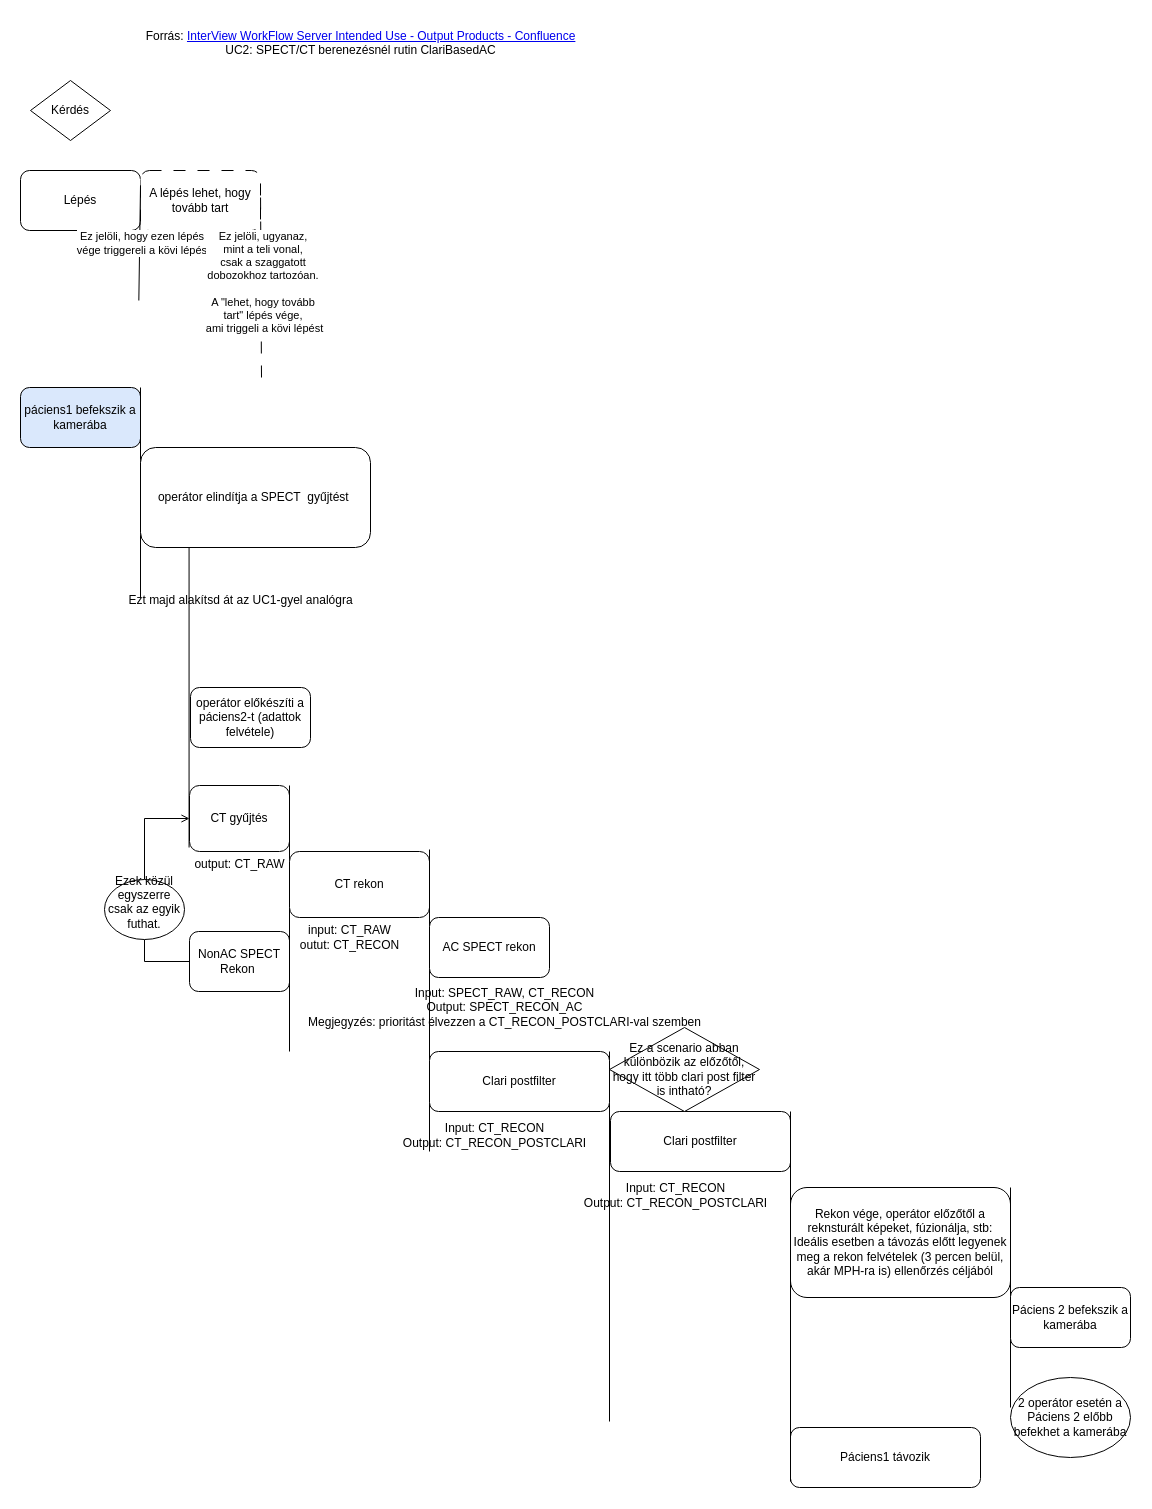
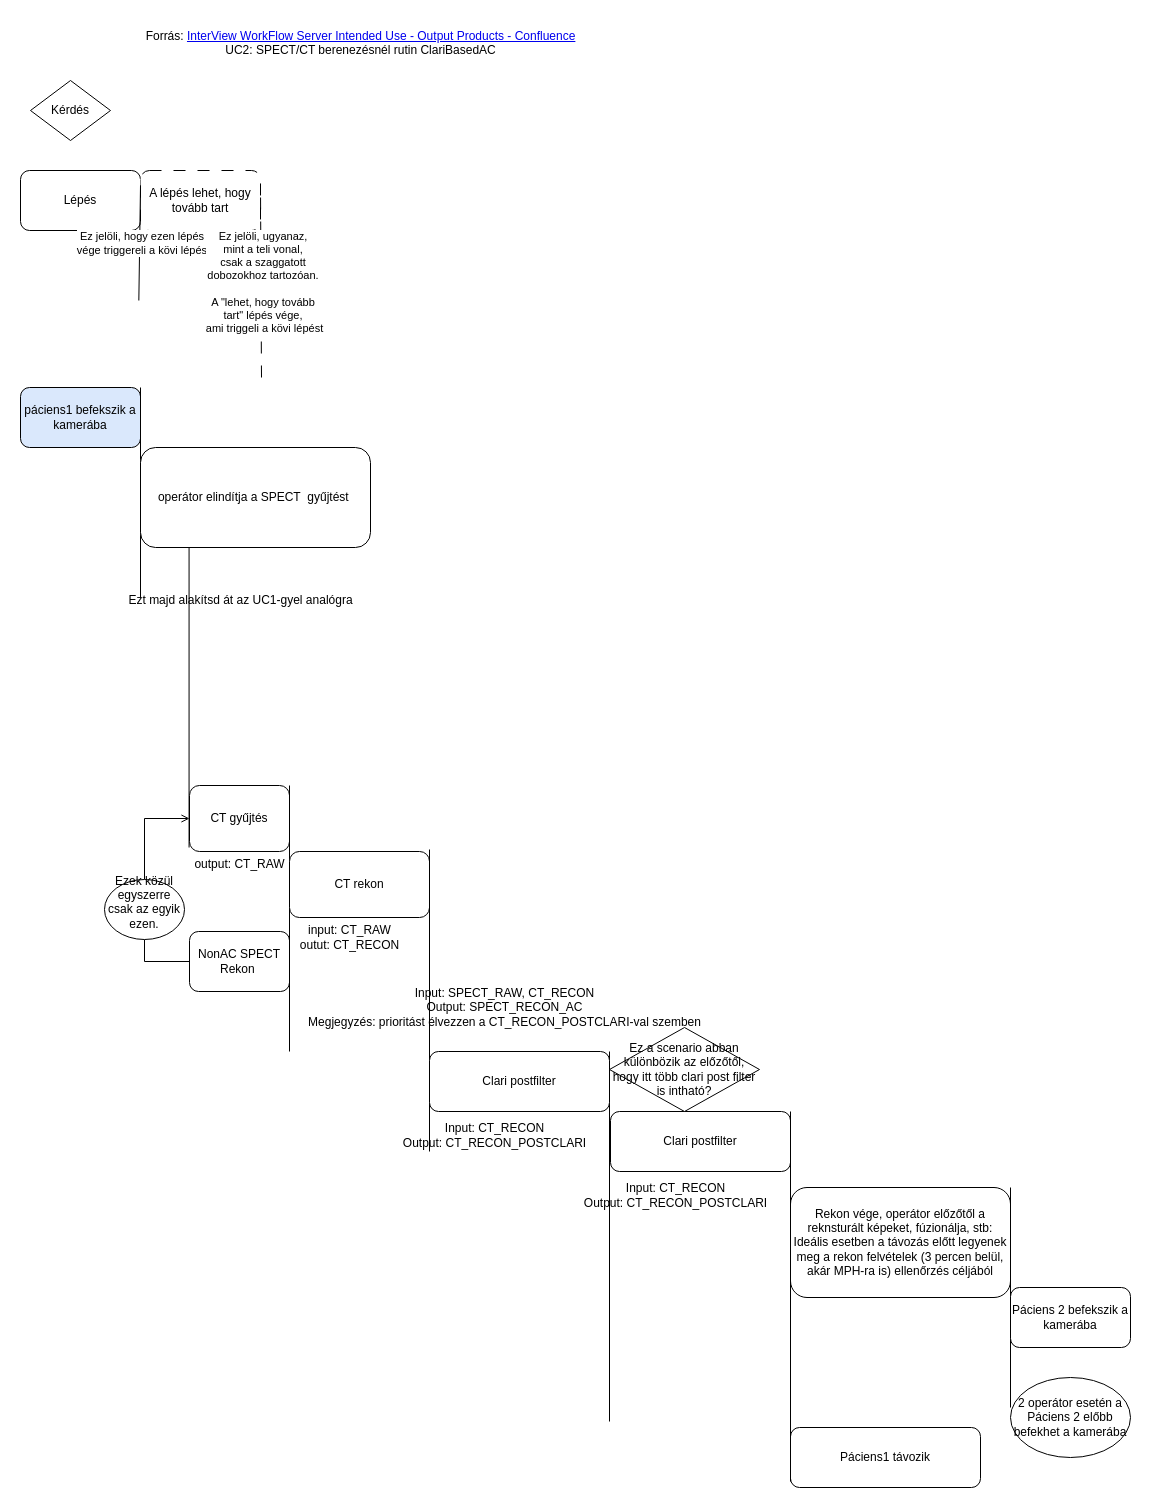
  <mxCell id="0" />
  <mxCell id="1" parent="0" />
  <mxCell id="2" value="Kérdés" style="rhombus;whiteSpace=wrap;html=1;" parent="1" vertex="1"><mxGeometry x="30" y="80" width="80" height="60" as="geometry" /></mxCell>
  <mxCell id="3" value="Lépés" style="rounded=1;whiteSpace=wrap;html=1;" parent="1" vertex="1"><mxGeometry x="20" y="170" width="120" height="60" as="geometry" /></mxCell>
  <mxCell id="4" value="A lépés lehet, hogy tovább tart" style="rounded=1;whiteSpace=wrap;html=1;dashed=1;dashPattern=12 12;" parent="1" vertex="1"><mxGeometry x="140" y="170" width="120" height="60" as="geometry" /></mxCell>
  <mxCell id="5" value="" style="endArrow=none;html=1;rounded=0;entryX=1;entryY=0.25;entryDx=0;entryDy=0;" parent="1" edge="1" target="3"><mxGeometry width="50" height="50" relative="1" as="geometry"><mxPoint x="138.33" y="300" as="sourcePoint" /><mxPoint x="138.33" y="230" as="targetPoint" /></mxGeometry></mxCell>
  <mxCell id="6" value="Ez jelöli, hogy ezen lépés&amp;nbsp;&lt;div&gt;vége triggereli a kövi lépést&lt;/div&gt;" style="edgeLabel;html=1;align=center;verticalAlign=middle;resizable=0;points=[];" parent="5" vertex="1" connectable="0"><mxGeometry y="-3" relative="1" as="geometry"><mxPoint as="offset" /></mxGeometry></mxCell>
  <mxCell id="7" value="" style="endArrow=none;html=1;rounded=0;dashed=1;dashPattern=12 12;" parent="1" edge="1"><mxGeometry width="50" height="50" relative="1" as="geometry"><mxPoint x="261" y="377" as="sourcePoint" /><mxPoint x="260" y="187" as="targetPoint" /></mxGeometry></mxCell>
  <mxCell id="8" value="Ez jelöli, ugyanaz,&amp;nbsp;&lt;div&gt;mint a teli vonal,&amp;nbsp;&lt;div&gt;csak a szaggatott&amp;nbsp;&lt;/div&gt;&lt;div&gt;dobozokhoz tartozóan.&amp;nbsp;&lt;/div&gt;&lt;div&gt;&lt;br&gt;&lt;/div&gt;&lt;div&gt;A &quot;lehet, hogy tovább&amp;nbsp;&lt;/div&gt;&lt;div&gt;tart&quot; lépés vége,&amp;nbsp;&lt;/div&gt;&lt;div&gt;ami triggeli a kövi lépést&lt;/div&gt;&lt;/div&gt;" style="edgeLabel;html=1;align=center;verticalAlign=middle;resizable=0;points=[];" parent="7" vertex="1" connectable="0"><mxGeometry y="-3" relative="1" as="geometry"><mxPoint as="offset" /></mxGeometry></mxCell>
  <mxCell id="9" value="Forrás:&amp;nbsp;&lt;a href=&quot;https://confluence.mediso.com/pages/viewpage.action?pageId=334987753&quot;&gt;InterView WorkFlow Server Intended Use - Output Products - Confluence&lt;/a&gt;&lt;div&gt;&lt;div&gt;UC2: SPECT/CT berenezésnél rutin ClariBasedAC&lt;/div&gt;&lt;div&gt;&lt;br&gt;&lt;/div&gt;&lt;/div&gt;" style="text;html=1;align=center;verticalAlign=middle;resizable=0;points=[];autosize=1;strokeColor=none;fillColor=none;" parent="1" vertex="1"><mxGeometry x="125" y="20" width="470" height="60" as="geometry" /></mxCell>
  <mxCell id="10" value="páciens1 befekszik a kamerába" style="rounded=1;whiteSpace=wrap;html=1;fillColor=#dae8fc;" parent="1" vertex="1"><mxGeometry x="20" y="387" width="120" height="60" as="geometry" /></mxCell>
  <mxCell id="11" value="" style="endArrow=none;html=1;rounded=0;entryX=1;entryY=0;entryDx=0;entryDy=0;" parent="1" target="10" edge="1"><mxGeometry width="50" height="50" relative="1" as="geometry"><mxPoint x="140" y="597" as="sourcePoint" /><mxPoint x="410" y="557" as="targetPoint" /></mxGeometry></mxCell>
  <mxCell id="12" value="&lt;div&gt;operátor elindítja a&amp;nbsp;SPECT&amp;nbsp; gyűjtést&amp;nbsp;&lt;/div&gt;" style="rounded=1;whiteSpace=wrap;html=1;" parent="1" vertex="1"><mxGeometry x="140" y="447" width="230" height="100" as="geometry" /></mxCell>
- <mxCell id="13" value="&lt;div&gt;operátor előkészíti a páciens2-t (adattok felvétele)&lt;/div&gt;" style="rounded=1;whiteSpace=wrap;html=1;" parent="1" vertex="1"><mxGeometry x="190" y="687" width="120" height="60" as="geometry" /></mxCell>
  <mxCell id="14" value="" style="endArrow=none;html=1;rounded=0;" parent="1" edge="1"><mxGeometry width="50" height="50" relative="1" as="geometry"><mxPoint x="188.57" y="847" as="sourcePoint" /><mxPoint x="188.57" y="547" as="targetPoint" /></mxGeometry></mxCell>
  <mxCell id="15" value="Páciens1 távozik" style="rounded=1;whiteSpace=wrap;html=1;" parent="1" vertex="1"><mxGeometry x="790" y="1427" width="190" height="60" as="geometry" /></mxCell>
  <mxCell id="16" value="NonAC SPECT Rekon&amp;nbsp;" style="rounded=1;whiteSpace=wrap;html=1;" parent="1" vertex="1"><mxGeometry x="189" y="931" width="100" height="60" as="geometry" /></mxCell>
  <mxCell id="17" value="" style="endArrow=none;html=1;rounded=0;entryX=1;entryY=0;entryDx=0;entryDy=0;" parent="1" edge="1"><mxGeometry width="50" height="50" relative="1" as="geometry"><mxPoint x="609" y="1421" as="sourcePoint" /><mxPoint x="609" y="1051" as="targetPoint" /></mxGeometry></mxCell>
  <mxCell id="18" value="Rekon vége, operátor előzőtől a reknsturált képeket, fúzionálja, stb: Ideális esetben a távozás előtt legyenek meg a rekon felvételek (3 percen belül, akár MPH-ra is) ellenőrzés céljából" style="rounded=1;whiteSpace=wrap;html=1;" parent="1" vertex="1"><mxGeometry x="790" y="1187" width="220" height="110" as="geometry" /></mxCell>
  <mxCell id="19" value="" style="endArrow=none;html=1;rounded=0;entryX=1;entryY=0;entryDx=0;entryDy=0;" parent="1" edge="1"><mxGeometry width="50" height="50" relative="1" as="geometry"><mxPoint x="1010" y="1407" as="sourcePoint" /><mxPoint x="1010" y="1187" as="targetPoint" /></mxGeometry></mxCell>
  <mxCell id="20" value="&lt;div&gt;Páciens 2 befekszik a kamerába&lt;/div&gt;" style="rounded=1;whiteSpace=wrap;html=1;" parent="1" vertex="1"><mxGeometry x="1010" y="1287" width="120" height="60" as="geometry" /></mxCell>
  <mxCell id="21" value="CT gyűjtés" style="rounded=1;whiteSpace=wrap;html=1;" parent="1" vertex="1"><mxGeometry x="189" y="785" width="100" height="66" as="geometry" /></mxCell>
  <mxCell id="22" value="&lt;div&gt;output: CT_RAW&lt;/div&gt;" style="text;html=1;align=center;verticalAlign=middle;resizable=0;points=[];autosize=1;strokeColor=none;fillColor=none;" parent="1" vertex="1"><mxGeometry x="184" y="849" width="110" height="30" as="geometry" /></mxCell>
  <mxCell id="23" value="" style="endArrow=none;html=1;rounded=0;entryX=1;entryY=0;entryDx=0;entryDy=0;" parent="1" edge="1"><mxGeometry width="50" height="50" relative="1" as="geometry"><mxPoint x="289" y="1051" as="sourcePoint" /><mxPoint x="289" y="785" as="targetPoint" /></mxGeometry></mxCell>
  <mxCell id="24" value="CT rekon" style="rounded=1;whiteSpace=wrap;html=1;" parent="1" vertex="1"><mxGeometry x="289" y="851" width="140" height="66" as="geometry" /></mxCell>
  <mxCell id="25" value="&lt;div&gt;input: CT_RAW&lt;/div&gt;&lt;div&gt;outut: CT_RECON&lt;/div&gt;" style="text;html=1;align=center;verticalAlign=middle;resizable=0;points=[];autosize=1;strokeColor=none;fillColor=none;" parent="1" vertex="1"><mxGeometry x="289" y="917" width="120" height="40" as="geometry" /></mxCell>
  <mxCell id="26" value="" style="endArrow=none;html=1;rounded=0;entryX=1;entryY=0;entryDx=0;entryDy=0;" parent="1" edge="1"><mxGeometry width="50" height="50" relative="1" as="geometry"><mxPoint x="429" y="1151" as="sourcePoint" /><mxPoint x="429" y="849" as="targetPoint" /></mxGeometry></mxCell>
  <mxCell id="27" value="&lt;div&gt;Clari postfilter&lt;/div&gt;" style="rounded=1;whiteSpace=wrap;html=1;" parent="1" vertex="1"><mxGeometry x="429" y="1051" width="180" height="60" as="geometry" /></mxCell>
  <mxCell id="28" value="&lt;div&gt;Input: CT_RECON&lt;/div&gt;&lt;div&gt;Output: CT_RECON_POSTCLARI&lt;/div&gt;" style="text;html=1;align=center;verticalAlign=middle;resizable=0;points=[];autosize=1;strokeColor=none;fillColor=none;" parent="1" vertex="1"><mxGeometry x="389" y="1115" width="210" height="40" as="geometry" /></mxCell>
- <mxCell id="29" value="AC SPECT rekon" style="rounded=1;whiteSpace=wrap;html=1;" parent="1" vertex="1"><mxGeometry x="429" y="917" width="120" height="60" as="geometry" /></mxCell>
  <mxCell id="30" value="&lt;div&gt;Input: SPECT_RAW, CT_RECON&lt;/div&gt;&lt;div&gt;Output: SPECT_RECON_AC&lt;/div&gt;&lt;div&gt;Megjegyzés: prioritást élvezzen a CT_RECON_POSTCLARI-val szemben&lt;/div&gt;" style="text;html=1;align=center;verticalAlign=middle;resizable=0;points=[];autosize=1;strokeColor=none;fillColor=none;" parent="1" vertex="1"><mxGeometry x="294" y="977" width="420" height="60" as="geometry" /></mxCell>
  <mxCell id="31" value="2 operátor esetén a Páciens 2 előbb befekhet a kamerába" style="ellipse;whiteSpace=wrap;html=1;" parent="1" vertex="1"><mxGeometry x="1010" y="1377" width="120" height="80" as="geometry" /></mxCell>
  <mxCell id="32" value="&lt;div&gt;Clari postfilter&lt;/div&gt;" style="rounded=1;whiteSpace=wrap;html=1;" parent="1" vertex="1"><mxGeometry x="610" y="1111" width="180" height="60" as="geometry" /></mxCell>
  <mxCell id="33" value="&lt;div&gt;Input: CT_RECON&lt;/div&gt;&lt;div&gt;Output: CT_RECON_POSTCLARI&lt;/div&gt;" style="text;html=1;align=center;verticalAlign=middle;resizable=0;points=[];autosize=1;strokeColor=none;fillColor=none;" parent="1" vertex="1"><mxGeometry x="570" y="1175" width="210" height="40" as="geometry" /></mxCell>
  <mxCell id="34" value="Ez a scenario abban különbözik az előzőtől, hogy itt több clari post filter is intható?" style="rhombus;whiteSpace=wrap;html=1;" parent="1" vertex="1"><mxGeometry x="609" y="1027" width="150" height="84" as="geometry" /></mxCell>
  <mxCell id="35" value="" style="endArrow=none;html=1;rounded=0;entryX=1;entryY=0;entryDx=0;entryDy=0;" parent="1" edge="1"><mxGeometry width="50" height="50" relative="1" as="geometry"><mxPoint x="790" y="1481" as="sourcePoint" /><mxPoint x="790" y="1111" as="targetPoint" /></mxGeometry></mxCell>
  <mxCell id="36" style="edgeStyle=orthogonalEdgeStyle;rounded=0;orthogonalLoop=1;jettySize=auto;html=1;exitX=0.5;exitY=0;exitDx=0;exitDy=0;entryX=0;entryY=0.5;entryDx=0;entryDy=0;endArrow=open;" parent="1" source="38" target="21" edge="1"><mxGeometry relative="1" as="geometry"><mxPoint x="130" y="807" as="targetPoint" /></mxGeometry></mxCell>
  <mxCell id="37" style="edgeStyle=orthogonalEdgeStyle;rounded=0;orthogonalLoop=1;jettySize=auto;html=1;exitX=0.5;exitY=1;exitDx=0;exitDy=0;entryX=0;entryY=0.5;entryDx=0;entryDy=0;endArrow=none;" parent="1" source="38" target="16" edge="1"><mxGeometry relative="1" as="geometry" /></mxCell>
- <mxCell id="38" value="Ezek közül egyszerre csak az egyik futhat.&lt;div&gt;&lt;br&gt;&lt;/div&gt;" style="ellipse;whiteSpace=wrap;html=1;" parent="1" vertex="1"><mxGeometry x="104" y="879" width="80" height="60" as="geometry" /></mxCell>
+ <mxCell id="38" value="Ezek közül egyszerre csak az egyik ezen.&lt;div&gt;&lt;br&gt;&lt;/div&gt;" style="ellipse;whiteSpace=wrap;html=1;" parent="1" vertex="1"><mxGeometry x="104" y="879" width="80" height="60" as="geometry" /></mxCell>
  <mxCell id="39" value="Ezt majd alakítsd át az UC1-gyel analógra" style="text;html=1;align=center;verticalAlign=middle;resizable=0;points=[];autosize=1;strokeColor=none;fillColor=none;" parent="1" vertex="1"><mxGeometry x="115" y="585" width="250" height="30" as="geometry" /></mxCell>
